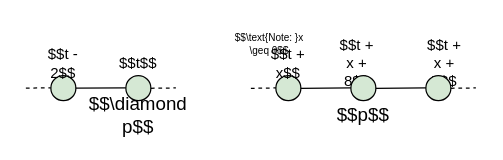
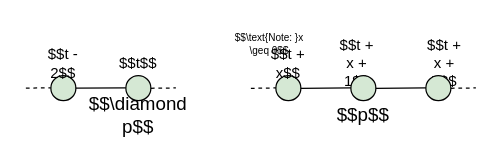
  <mxCell id="0" />
  <mxCell id="1" parent="0" />
  <mxCell id="2" value="" style="endArrow=none;html=1;rounded=0;dashed=1;" edge="1" parent="1"><mxGeometry width="50" height="50" relative="1" as="geometry"><mxPoint x="20" y="70" as="sourcePoint" /><mxPoint x="40" y="69.71" as="targetPoint" /></mxGeometry></mxCell>
  <mxCell id="3" value="" style="ellipse;whiteSpace=wrap;html=1;aspect=fixed;fillColor=#d5e8d4;strokeColor=#000000;strokeWidth=1;" vertex="1" parent="1"><mxGeometry x="40" y="60" width="20" height="20" as="geometry" /></mxCell>
  <mxCell id="4" value="" style="endArrow=none;html=1;rounded=0;" edge="1" parent="1"><mxGeometry width="50" height="50" relative="1" as="geometry"><mxPoint x="60" y="70" as="sourcePoint" /><mxPoint x="100" y="69.71" as="targetPoint" /></mxGeometry></mxCell>
  <mxCell id="5" value="" style="ellipse;whiteSpace=wrap;html=1;aspect=fixed;fillColor=#d5e8d4;strokeColor=#000000;strokeWidth=1;" vertex="1" parent="1"><mxGeometry x="100" y="60" width="20" height="20" as="geometry" /></mxCell>
  <mxCell id="6" value="" style="ellipse;whiteSpace=wrap;html=1;aspect=fixed;fillColor=#d5e8d4;strokeColor=#000000;strokeWidth=1;" vertex="1" parent="1"><mxGeometry x="220" y="60" width="20" height="20" as="geometry" /></mxCell>
  <mxCell id="7" value="$$t$$" style="text;html=1;strokeColor=none;fillColor=none;align=center;verticalAlign=middle;whiteSpace=wrap;rounded=0;" vertex="1" parent="1"><mxGeometry x="95" y="40" width="30" height="20" as="geometry" /></mxCell>
  <mxCell id="8" value="$$t + x$$" style="text;html=1;strokeColor=none;fillColor=none;align=center;verticalAlign=middle;whiteSpace=wrap;rounded=0;" vertex="1" parent="1"><mxGeometry x="215" y="40" width="30" height="20" as="geometry" /></mxCell>
- <mxCell id="9" value="$$t + x + 8$$" style="text;html=1;strokeColor=none;fillColor=none;align=center;verticalAlign=middle;whiteSpace=wrap;rounded=0;" vertex="1" parent="1"><mxGeometry x="270" y="40" width="30" height="20" as="geometry" /></mxCell>
+ <mxCell id="9" value="$$t + x + 1$$" style="text;html=1;strokeColor=none;fillColor=none;align=center;verticalAlign=middle;whiteSpace=wrap;rounded=0;" vertex="1" parent="1"><mxGeometry x="270" y="40" width="30" height="20" as="geometry" /></mxCell>
  <mxCell id="10" value="$$t + x + 7$$" style="text;html=1;strokeColor=none;fillColor=none;align=center;verticalAlign=middle;whiteSpace=wrap;rounded=0;" vertex="1" parent="1"><mxGeometry x="340" y="40" width="30" height="20" as="geometry" /></mxCell>
  <mxCell id="11" value="" style="ellipse;whiteSpace=wrap;html=1;aspect=fixed;fillColor=#d5e8d4;strokeColor=#000000;strokeWidth=1;" vertex="1" parent="1"><mxGeometry x="280" y="60" width="20" height="20" as="geometry" /></mxCell>
  <mxCell id="12" value="" style="endArrow=none;html=1;rounded=0;" edge="1" parent="1"><mxGeometry width="50" height="50" relative="1" as="geometry"><mxPoint x="240" y="70.14" as="sourcePoint" /><mxPoint x="280" y="69.85" as="targetPoint" /></mxGeometry></mxCell>
  <mxCell id="13" value="" style="ellipse;whiteSpace=wrap;html=1;aspect=fixed;fillColor=#d5e8d4;strokeColor=#000000;strokeWidth=1;" vertex="1" parent="1"><mxGeometry x="340" y="60" width="20" height="20" as="geometry" /></mxCell>
  <mxCell id="14" value="" style="endArrow=none;html=1;rounded=0;" edge="1" parent="1"><mxGeometry width="50" height="50" relative="1" as="geometry"><mxPoint x="300" y="70.14" as="sourcePoint" /><mxPoint x="340" y="69.85" as="targetPoint" /></mxGeometry></mxCell>
  <mxCell id="15" value="" style="endArrow=none;html=1;rounded=0;dashed=1;" edge="1" parent="1"><mxGeometry width="50" height="50" relative="1" as="geometry"><mxPoint x="360" y="70.12" as="sourcePoint" /><mxPoint x="380" y="69.83" as="targetPoint" /></mxGeometry></mxCell>
  <mxCell id="16" value="$$t - 2$$" style="text;html=1;strokeColor=none;fillColor=none;align=center;verticalAlign=middle;whiteSpace=wrap;rounded=0;" vertex="1" parent="1"><mxGeometry x="35" y="40" width="30" height="20" as="geometry" /></mxCell>
  <mxCell id="17" value="$$\diamond p$$" style="text;html=1;strokeColor=none;fillColor=none;align=center;verticalAlign=middle;whiteSpace=wrap;rounded=0;fontSize=15;" vertex="1" parent="1"><mxGeometry x="95" y="76" width="30" height="30" as="geometry" /></mxCell>
  <mxCell id="18" value="$$p$$" style="text;html=1;strokeColor=none;fillColor=none;align=center;verticalAlign=middle;whiteSpace=wrap;rounded=0;fontSize=15;" vertex="1" parent="1"><mxGeometry x="275" y="76" width="30" height="30" as="geometry" /></mxCell>
  <mxCell id="19" value="" style="endArrow=none;html=1;rounded=0;dashed=1;" edge="1" parent="1"><mxGeometry width="50" height="50" relative="1" as="geometry"><mxPoint x="120" y="70.14" as="sourcePoint" /><mxPoint x="140" y="69.85" as="targetPoint" /></mxGeometry></mxCell>
  <mxCell id="20" value="" style="endArrow=none;html=1;rounded=0;dashed=1;" edge="1" parent="1"><mxGeometry width="50" height="50" relative="1" as="geometry"><mxPoint x="200" y="70.15" as="sourcePoint" /><mxPoint x="220" y="69.86" as="targetPoint" /></mxGeometry></mxCell>
  <mxCell id="21" value="$$\text{Note: }x \geq 0$$" style="text;html=1;strokeColor=none;fillColor=none;align=center;verticalAlign=middle;whiteSpace=wrap;rounded=0;fontSize=8;" vertex="1" parent="1"><mxGeometry x="185" width="60" height="30" as="geometry" y="20" /></mxCell>
